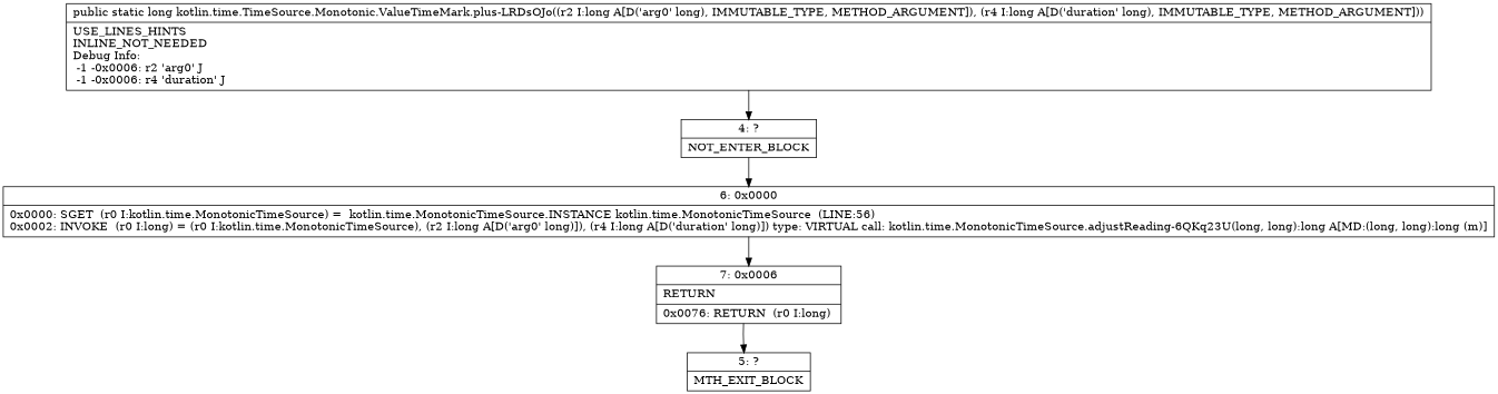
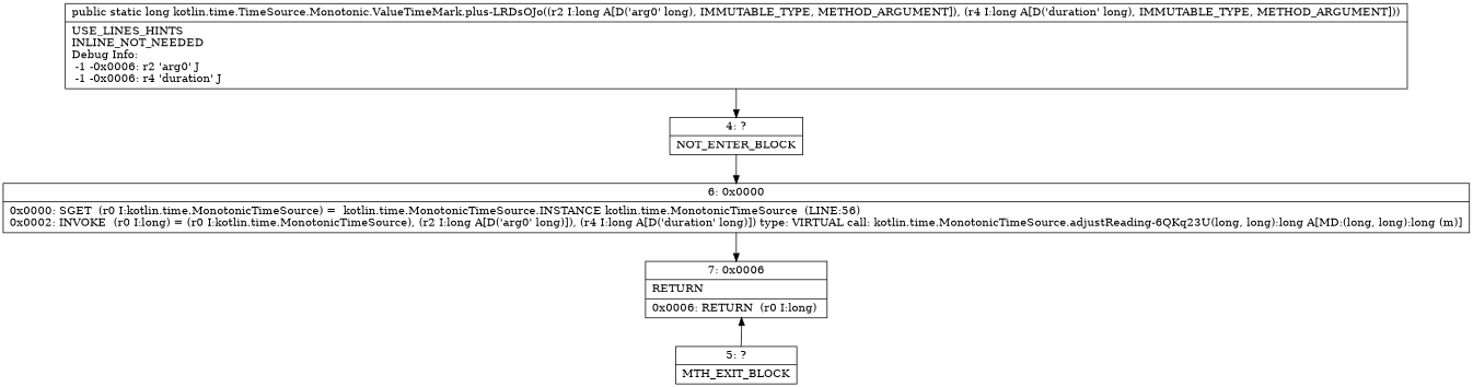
  digraph {
    node [shape=record]
    n1 [label="{4\:\ ?|NOT_ENTER_BLOCK\l}"]
    n2 [label="{6\:\ 0x0000|0x0000: SGET  (r0 I:kotlin.time.MonotonicTimeSource) =  kotlin.time.MonotonicTimeSource.INSTANCE kotlin.time.MonotonicTimeSource  (LINE:56)\l0x0002: INVOKE  (r0 I:long) = (r0 I:kotlin.time.MonotonicTimeSource), (r2 I:long A[D('arg0' long)]), (r4 I:long A[D('duration' long)]) type: VIRTUAL call: kotlin.time.MonotonicTimeSource.adjustReading\-6QKq23U(long, long):long A[MD:(long, long):long (m)]\l}"]
-   n3 [label="{7\:\ 0x0006|RETURN\l|0x0076: RETURN  (r0 I:long) \l}"]
+   n3 [label="{7\:\ 0x0006|RETURN\l|0x0006: RETURN  (r0 I:long) \l}"]
    n4 [label="{5\:\ ?|MTH_EXIT_BLOCK\l}"]
    n5 [label="{public static long kotlin.time.TimeSource.Monotonic.ValueTimeMark.plus\-LRDsOJo((r2 I:long A[D('arg0' long), IMMUTABLE_TYPE, METHOD_ARGUMENT]), (r4 I:long A[D('duration' long), IMMUTABLE_TYPE, METHOD_ARGUMENT]))  | USE_LINES_HINTS\lINLINE_NOT_NEEDED\lDebug Info:\l  \-1 \-0x0006: r2 'arg0' J\l  \-1 \-0x0006: r4 'duration' J\l}"]
    n1 -> n2
    n2 -> n3
-   n3 -> n4
+   n4 -> n3
    n5 -> n1
  }
